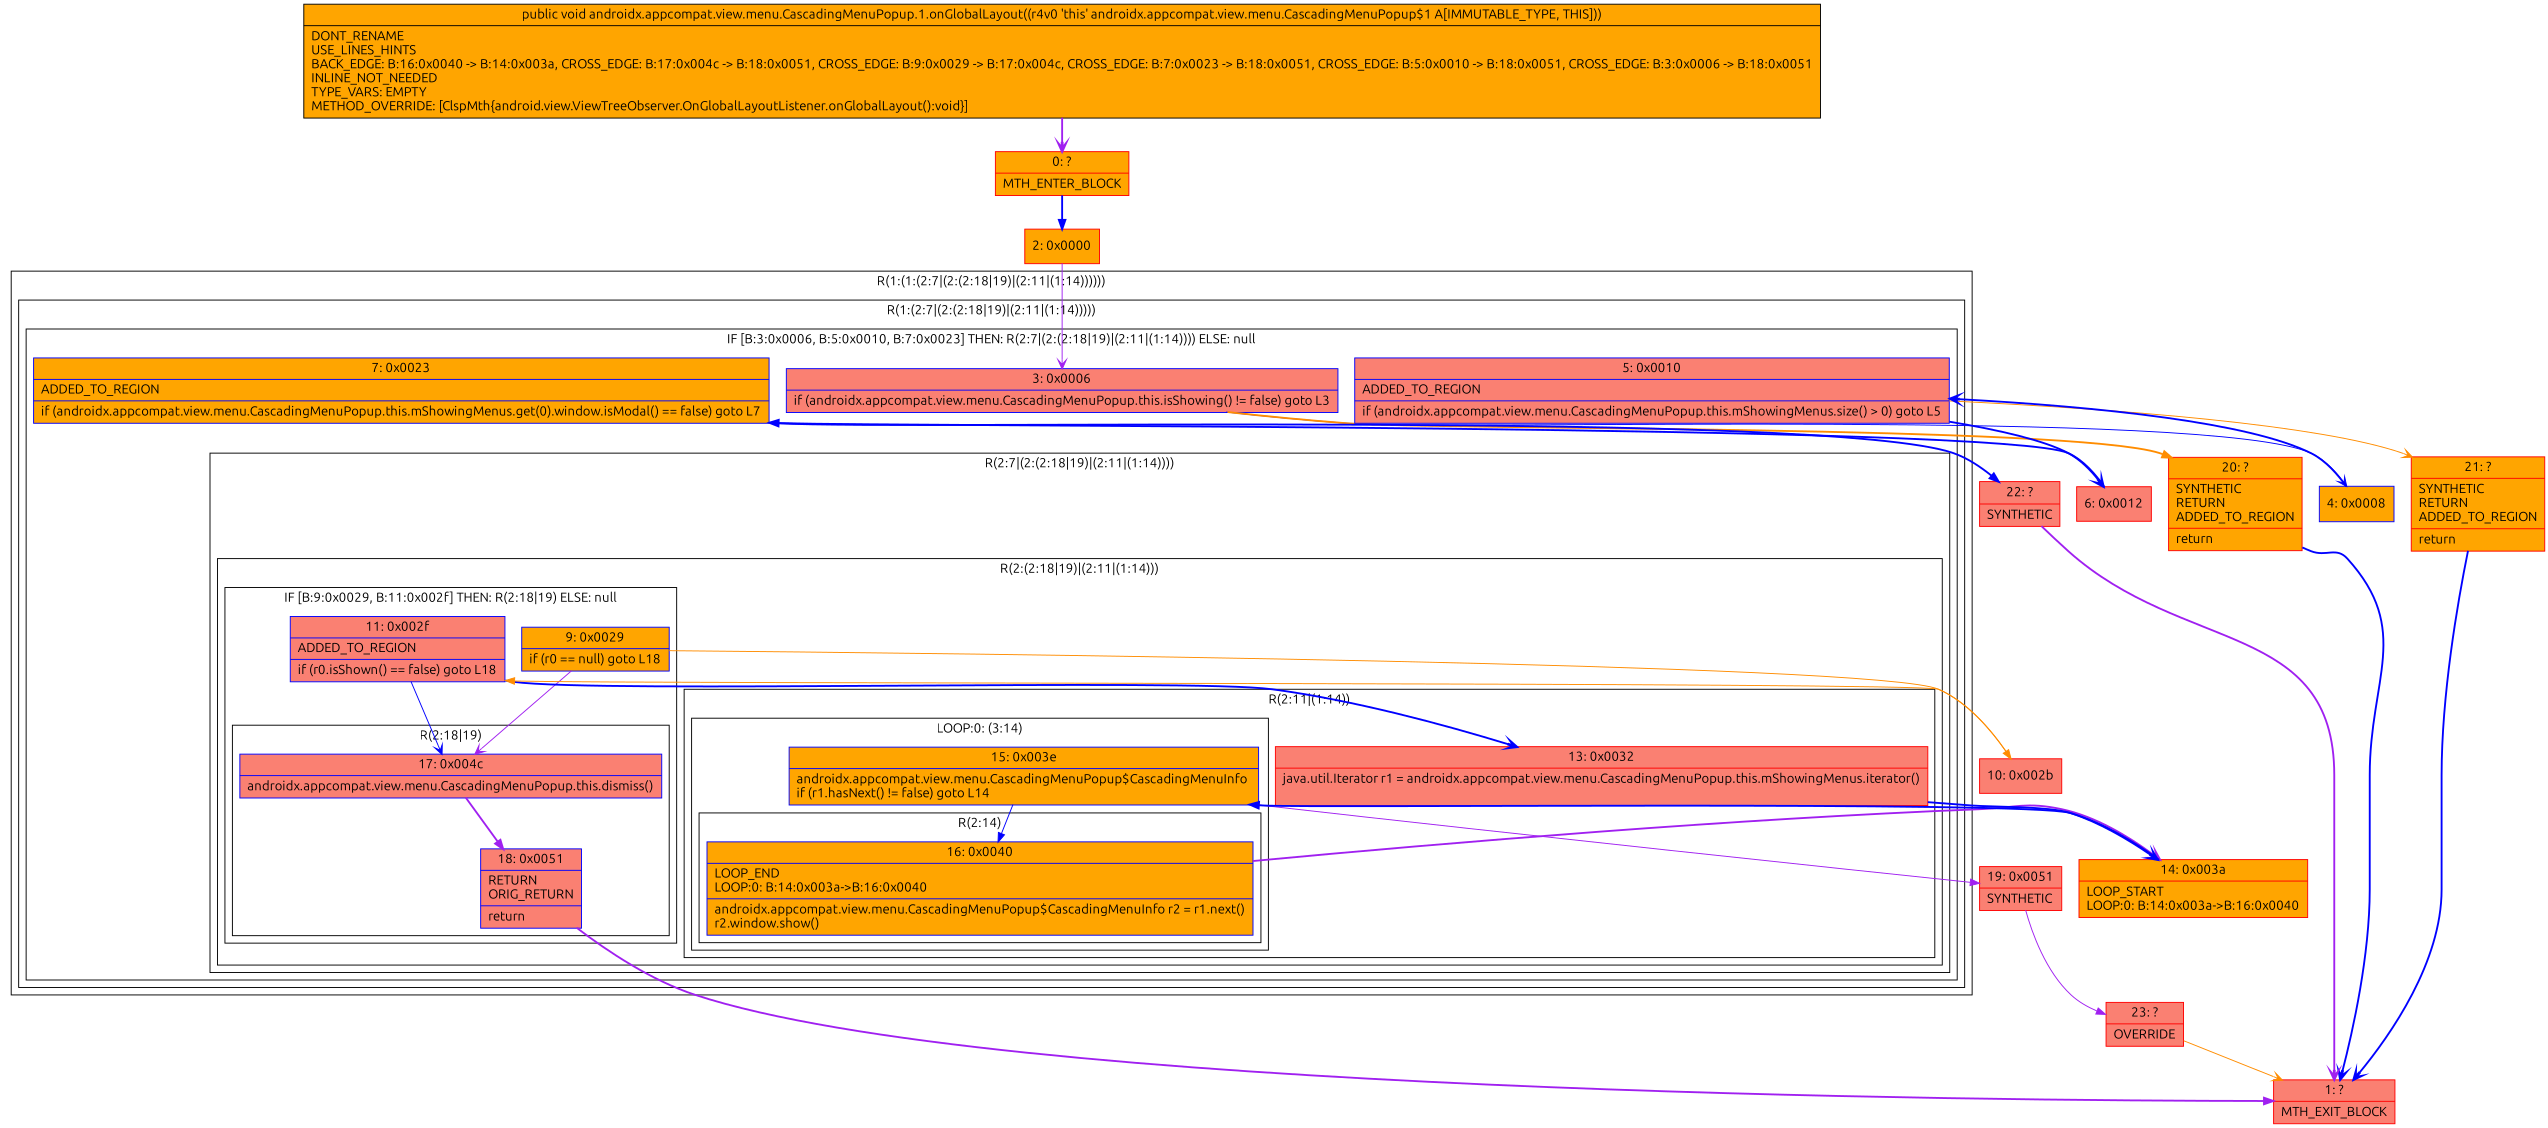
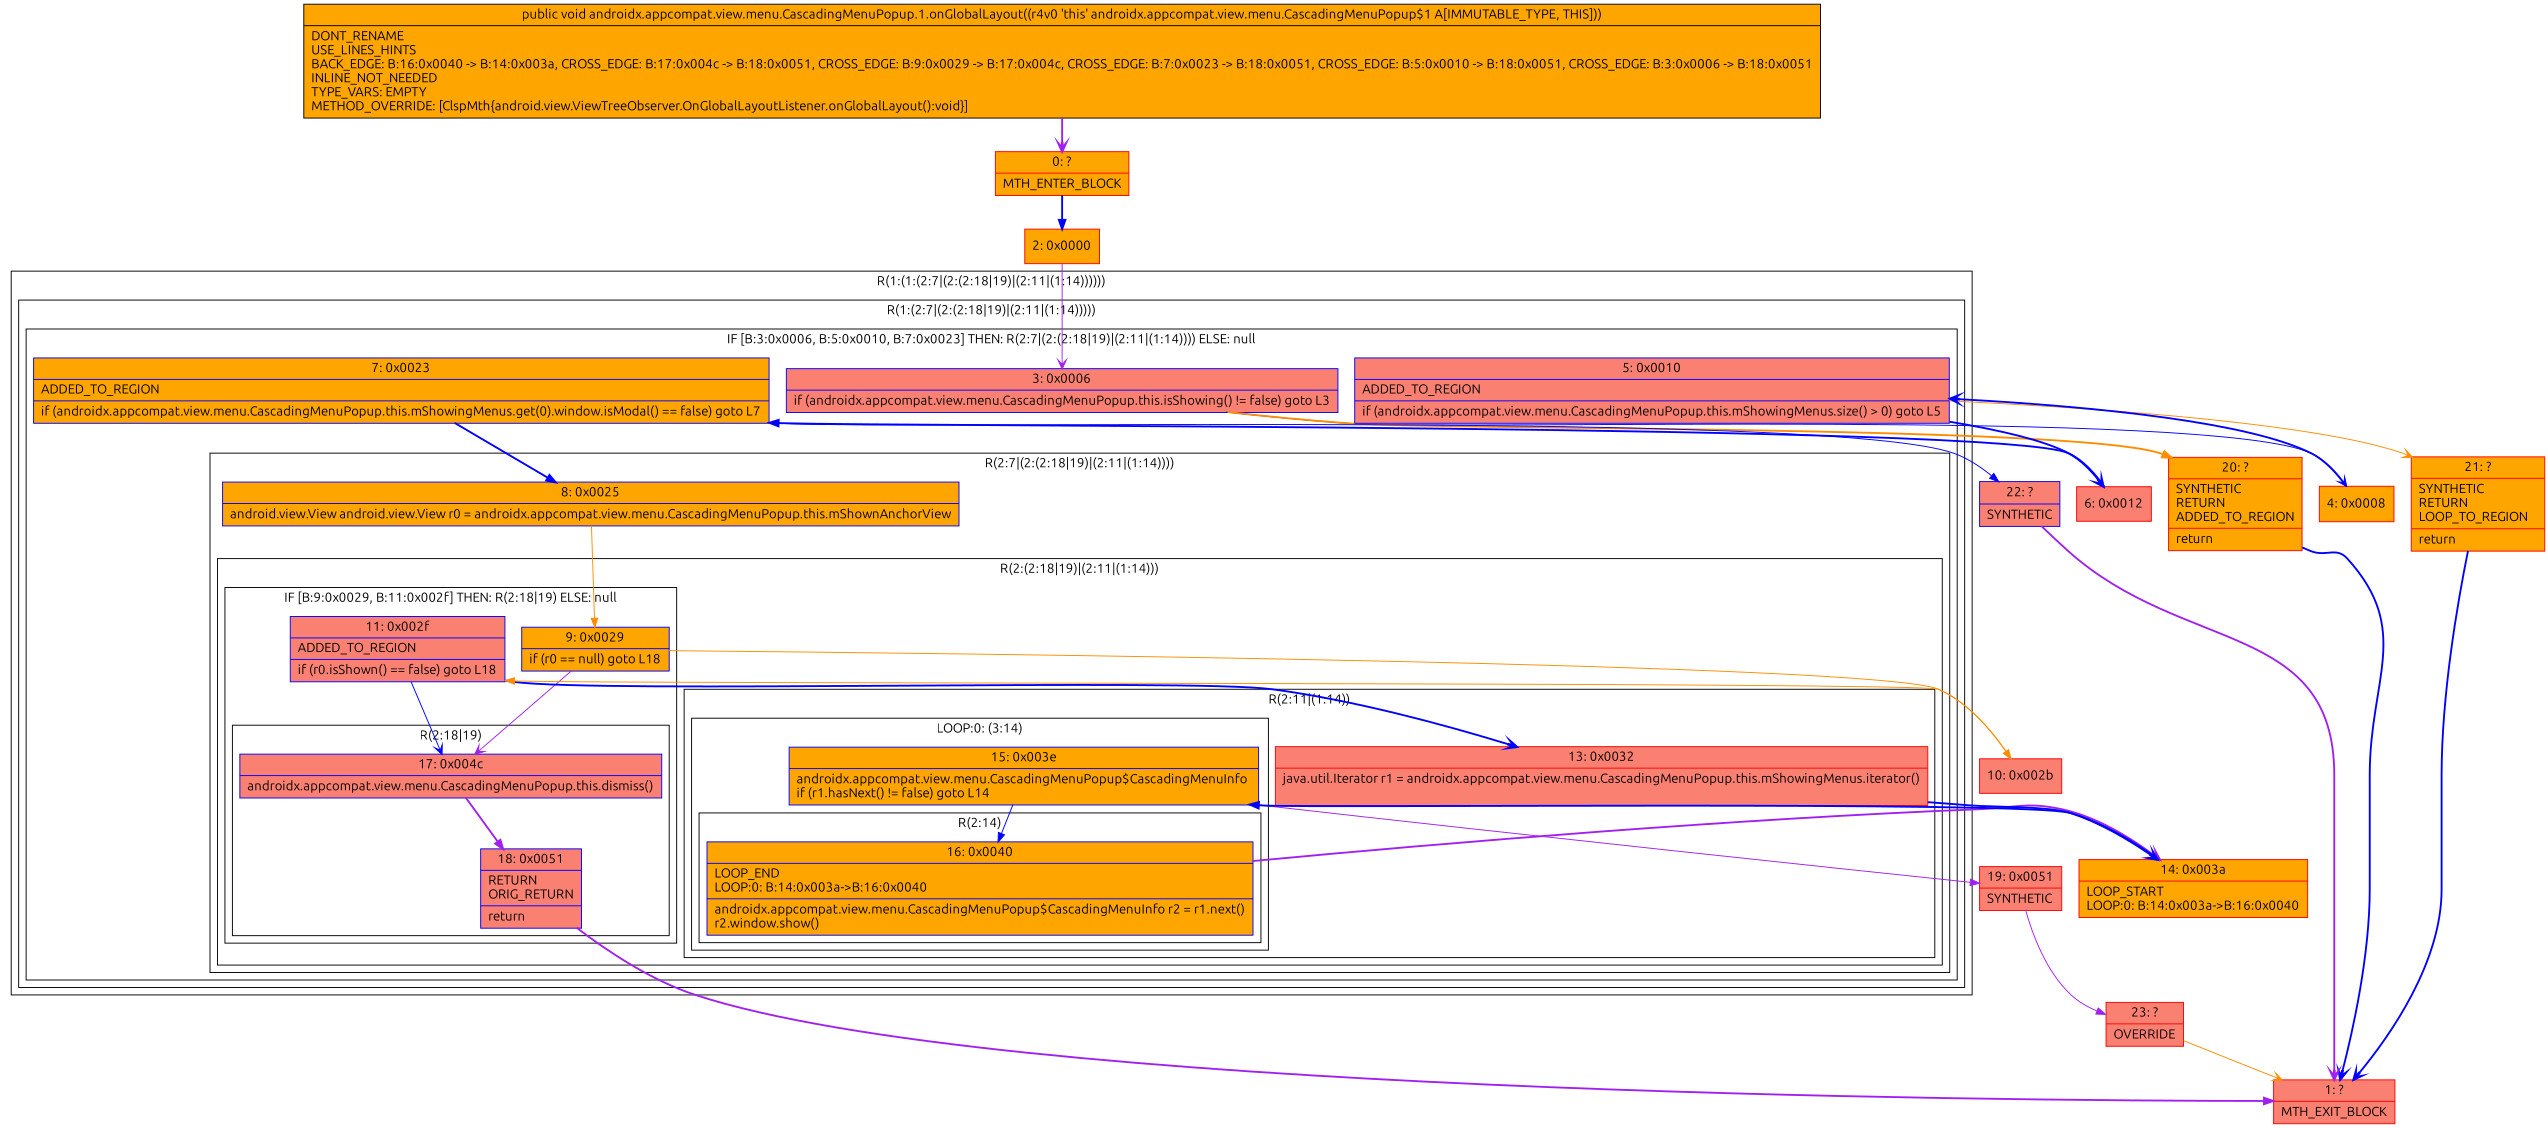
  digraph {
    fontname=Ubuntu
    node [color=red fillcolor=salmon fontname=Ubuntu shape=record style=filled]
    edge [arrowhead=vee color=blue fontname=Ubuntu style=bold]
    n1 [color=blue label="{17\:\ 0x004c|androidx.appcompat.view.menu.CascadingMenuPopup.this.dismiss()\l}"]
    n2 [color=blue label="{18\:\ 0x0051|RETURN\lORIG_RETURN\l|return\l}"]
    n3 [color=blue fillcolor=orange label="{9\:\ 0x0029|if (r0 == null) goto L18\l}"]
    n4 [color=blue label="{11\:\ 0x002f|ADDED_TO_REGION\l|if (r0.isShown() == false) goto L18\l}"]
    n5 [color=blue fillcolor=orange label="{16\:\ 0x0040|LOOP_END\lLOOP:0: B:14:0x003a\-\>B:16:0x0040\l|androidx.appcompat.view.menu.CascadingMenuPopup$CascadingMenuInfo r2 = r1.next()\lr2.window.show()\l}"]
    n6 [color=blue fillcolor=orange label="{15\:\ 0x003e|androidx.appcompat.view.menu.CascadingMenuPopup$CascadingMenuInfo \lif (r1.hasNext() != false) goto L14\l}"]
    n7 [label="{13\:\ 0x0032|java.util.Iterator r1 = androidx.appcompat.view.menu.CascadingMenuPopup.this.mShowingMenus.iterator()\l\l}"]
+   n8 [color=blue fillcolor=orange label="{8\:\ 0x0025|android.view.View android.view.View r0 = androidx.appcompat.view.menu.CascadingMenuPopup.this.mShownAnchorView\l}"]
    n9 [color=blue label="{3\:\ 0x0006|if (androidx.appcompat.view.menu.CascadingMenuPopup.this.isShowing() != false) goto L3\l}"]
    n10 [color=blue label="{5\:\ 0x0010|ADDED_TO_REGION\l|if (androidx.appcompat.view.menu.CascadingMenuPopup.this.mShowingMenus.size() \> 0) goto L5\l}"]
    n11 [color=blue fillcolor=orange label="{7\:\ 0x0023|ADDED_TO_REGION\l|if (androidx.appcompat.view.menu.CascadingMenuPopup.this.mShowingMenus.get(0).window.isModal() == false) goto L7\l}"]
    n12 [label="{1\:\ ?|MTH_EXIT_BLOCK\l}"]
    n13 [label="{10\:\ 0x002b}"]
    n14 [fillcolor=orange label="{14\:\ 0x003a|LOOP_START\lLOOP:0: B:14:0x003a\-\>B:16:0x0040\l}"]
    n15 [label="{19\:\ 0x0051|SYNTHETIC\l}"]
-   n16 [color=blue fillcolor=orange label="{4\:\ 0x0008}"]
+   n16 [fillcolor=orange label="{4\:\ 0x0008}"]
    n17 [fillcolor=orange label="{20\:\ ?|SYNTHETIC\lRETURN\lADDED_TO_REGION\l|return\l}"]
    n18 [label="{6\:\ 0x0012}"]
-   n19 [fillcolor=orange label="{21\:\ ?|SYNTHETIC\lRETURN\lADDED_TO_REGION\l|return\l}"]
-   n20 [label="{22\:\ ?|SYNTHETIC\l}"]
+   n19 [fillcolor=orange label="{21\:\ ?|SYNTHETIC\lRETURN\lLOOP_TO_REGION\l|return\l}"]
+   n20 [color=blue label="{22\:\ ?|SYNTHETIC\l}"]
    n21 [label="{23\:\ ?|OVERRIDE\l}"]
    n22 [fillcolor=orange label="{0\:\ ?|MTH_ENTER_BLOCK\l}"]
    n23 [fillcolor=orange label="{2\:\ 0x0000}"]
    n24 [fillcolor=orange label="{public void androidx.appcompat.view.menu.CascadingMenuPopup.1.onGlobalLayout((r4v0 'this' androidx.appcompat.view.menu.CascadingMenuPopup$1 A[IMMUTABLE_TYPE, THIS]))  | DONT_RENAME\lUSE_LINES_HINTS\lBACK_EDGE: B:16:0x0040 \-\> B:14:0x003a, CROSS_EDGE: B:17:0x004c \-\> B:18:0x0051, CROSS_EDGE: B:9:0x0029 \-\> B:17:0x004c, CROSS_EDGE: B:7:0x0023 \-\> B:18:0x0051, CROSS_EDGE: B:5:0x0010 \-\> B:18:0x0051, CROSS_EDGE: B:3:0x0006 \-\> B:18:0x0051\lINLINE_NOT_NEEDED\lTYPE_VARS: EMPTY\lMETHOD_OVERRIDE: [ClspMth\{android.view.ViewTreeObserver.OnGlobalLayoutListener.onGlobalLayout():void\}]\l}" color=""]
    subgraph cluster_1 {
      label="R(1:(1:(2:7|(2:(2:18|19)|(2:11|(1:14))))))"
      subgraph cluster_2 {
        label="R(1:(2:7|(2:(2:18|19)|(2:11|(1:14)))))"
        subgraph cluster_3 {
          label="IF [B:3:0x0006, B:5:0x0010, B:7:0x0023] THEN: R(2:7|(2:(2:18|19)|(2:11|(1:14)))) ELSE: null"
          n9
          n10
          n11
          subgraph cluster_4 {
            label="R(2:7|(2:(2:18|19)|(2:11|(1:14))))"
+           n8
            subgraph cluster_5 {
              label="R(2:(2:18|19)|(2:11|(1:14)))"
              subgraph cluster_6 {
                label="IF [B:9:0x0029, B:11:0x002f] THEN: R(2:18|19) ELSE: null"
                n3
                n4
                subgraph cluster_7 {
                  label="R(2:18|19)"
                  n1
                  n2
                }
              }
              subgraph cluster_8 {
                label="R(2:11|(1:14))"
                n7
                subgraph cluster_9 {
                  label="LOOP:0: (3:14)"
                  n6
                  subgraph cluster_10 {
                    label="R(2:14)"
                    n5
                  }
                }
              }
            }
          }
        }
      }
    }
    n1 -> n2 [arrowhead=normal color=purple]
    n2 -> n12 [arrowhead=normal color=purple]
    n3 -> n1 [color=purple style=solid]
    n3 -> n13 [arrowhead=normal color=darkorange style=solid]
    n4 -> n1 [style=solid]
    n4 -> n7
    n5 -> n14 [color=purple]
    n6 -> n5 [arrowhead=normal style=solid]
    n6 -> n15 [arrowhead=normal color=purple style=solid]
    n7 -> n14
+   n8 -> n3 [arrowhead=normal color=darkorange style=solid]
    n9 -> n16 [style=solid]
    n9 -> n17 [arrowhead=normal color=darkorange]
    n10 -> n18
    n10 -> n19 [color=darkorange style=solid]
-   n11 -> n20 [arrowhead=normal]
+   n11 -> n8 [arrowhead=normal]
+   n11 -> n20 [arrowhead=normal style=solid]
    n13 -> n4 [arrowhead=normal color=darkorange style=solid]
    n14 -> n6 [arrowhead=normal]
    n15 -> n21 [arrowhead=normal color=purple style=solid]
    n16 -> n10
    n17 -> n12
    n18 -> n11 [arrowhead=normal]
    n19 -> n12
    n20 -> n12 [color=purple]
    n21 -> n12 [color=darkorange style=solid]
    n22 -> n23 [arrowhead=normal]
    n23 -> n9 [color=purple style=solid]
    n24 -> n22 [color=purple]
  }
